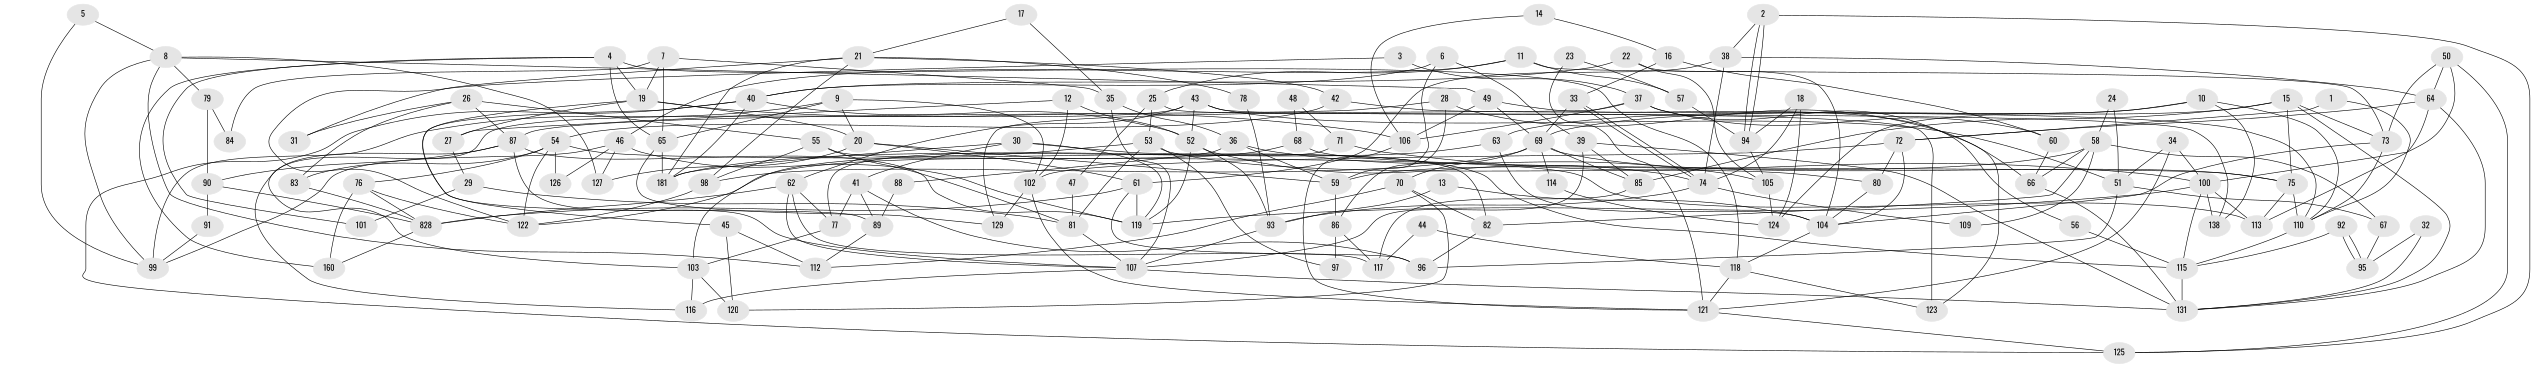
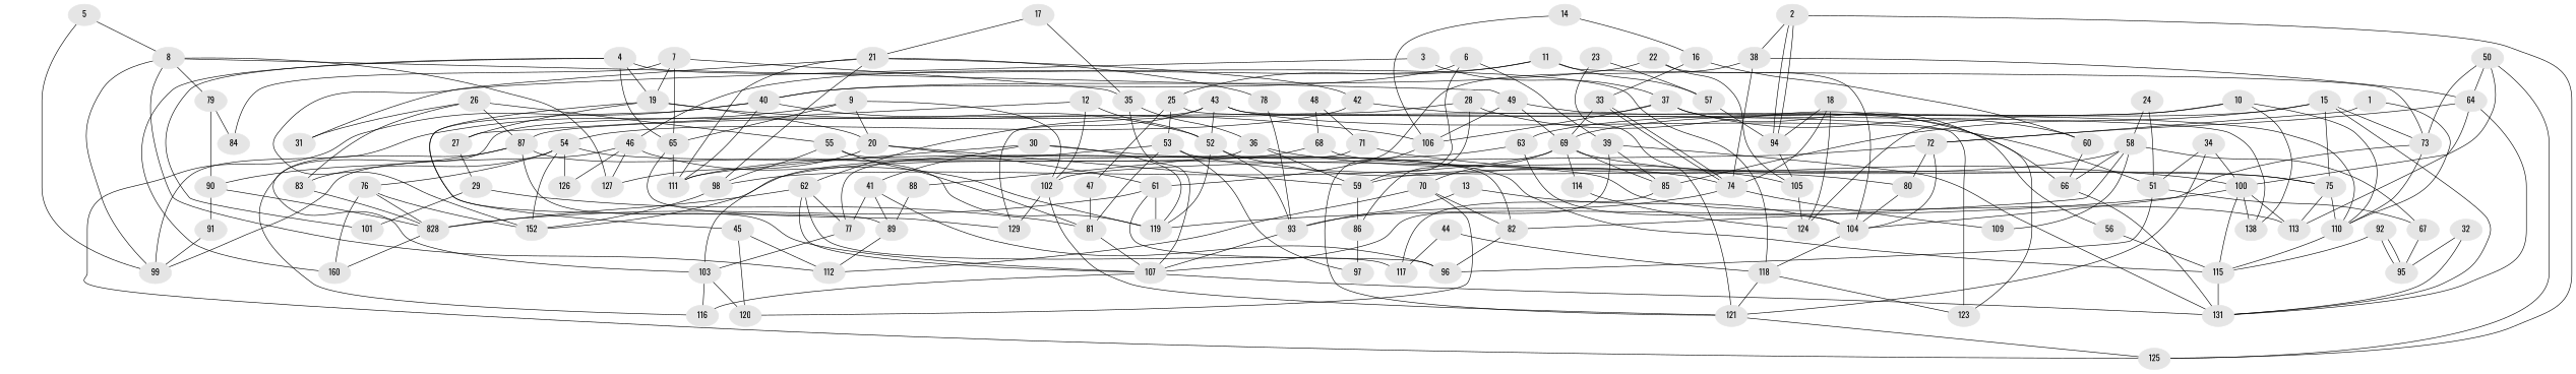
  graph {
    fontname=Oswald
    node [color=gray90 fontname=Oswald style=filled]
    edge [fontname=Oswald]
    1
    72
    110
    102
    104
    80
    115
    2
    38
    94
    125
    74
    61
    64
    105
    3
    37
-   122
+   122 [label=152]
    106
    60
    123
    129
    4
    19
    65
    101
    118
    n28 [label=160]
    20
    27
    89
-   111 [label=181]
+   111
    121
    5
    8
    99
    49
    79
    112
    127
    6
    39
    40
    59
    85
    131
    107
    52
    45
    86
    7
    35
    84
    36
    69
    56
    90
    9
    10
    63
    n61 [label=138]
    124
    11
    25
    46
    57
    73
    47
    53
    119
    126
    12
    29
    93
    13
    14
    16
    33
    15
    75
    98
    70
    114
    113
    117
    66
    17
    21
    31
    42
    78
    18
    109
    96
    n95 [label=828]
    54
    22
    23
    24
    51
    58
    67
    82
    81
    103
    97
    26
    55
    83
    87
    116
    28
    30
    41
    77
    32
    95
    34
    100
    88
    120
    76
    43
    62
    44
    48
    68
    71
    50
    91
    92
    1 -- 72
    1 -- 110
    72 -- 102
    72 -- 104
    72 -- 80
    110 -- 115
    102 -- 129
    102 -- 121
    104 -- 118
    80 -- 104
    115 -- 131
    2 -- 38
    2 -- 94
    2 -- 94
    2 -- 125
    38 -- 74
    38 -- 61
    38 -- 64
    94 -- 105
    74 -- 93
    74 -- 109
    61 -- 119
    61 -- 96
    61 -- n95
    64 -- 72
    64 -- 131
    64 -- 113
    105 -- 124
    3 -- 37
    3 -- 122
    37 -- 106
    37 -- 60
    37 -- 123
    37 -- 129
    106 -- 121
    60 -- 66
    4 -- 19
    4 -- 65
    4 -- 101
    4 -- 118
    4 -- n28
    19 -- 106
    19 -- 20
    19 -- 27
    19 -- 89
    65 -- 129
    65 -- 111
    118 -- 123
    118 -- 121
    20 -- 61
    20 -- 127
    20 -- 59
    27 -- 29
    89 -- 112
    121 -- 125
    5 -- 8
    5 -- 99
    8 -- 99
    8 -- 49
    8 -- 79
    8 -- 112
    8 -- 127
    49 -- 106
    49 -- 69
    49 -- 56
    79 -- 84
    79 -- 90
    6 -- 39
    6 -- 40
    6 -- 59
    39 -- 85
    39 -- 131
    39 -- 107
    40 -- 125
    40 -- 111
    40 -- 52
    40 -- 45
    59 -- 86
    85 -- 117
    107 -- 131
    107 -- 116
    52 -- 74
    52 -- 119
    52 -- 93
    45 -- 112
    45 -- 120
-   86 -- 117
    86 -- 97
    7 -- 19
    7 -- 65
    7 -- 35
    7 -- 84
    35 -- 107
    35 -- 36
    36 -- 105
    36 -- 59
    36 -- 88
    69 -- 85
    69 -- 75
    69 -- 98
    69 -- 70
    69 -- 114
    56 -- 115
    90 -- n95
    90 -- 91
    9 -- 102
    9 -- 65
    9 -- 20
    9 -- 99
    10 -- 110
    10 -- 63
    10 -- n61
    10 -- 124
    63 -- 104
    63 -- 111
    11 -- 25
    11 -- 46
    11 -- 57
    11 -- 73
    25 -- 123
    25 -- 47
    25 -- 53
    46 -- 99
    46 -- 127
    46 -- 119
    46 -- 126
    57 -- 94
    73 -- 110
    73 -- 104
    47 -- 81
    53 -- 80
    53 -- 81
    53 -- 103
    53 -- 97
    12 -- 102
    12 -- 27
    12 -- 52
    29 -- 101
    29 -- 81
    93 -- 107
    13 -- 104
    13 -- 93
    14 -- 106
    14 -- 16
    16 -- 60
    16 -- 33
    33 -- 74
    33 -- 74
    33 -- 69
    15 -- 85
    15 -- 131
    15 -- 69
    15 -- 73
    15 -- 75
    75 -- 110
    75 -- 113
    98 -- 122
    70 -- 112
    70 -- 82
    70 -- 120
    114 -- 124
    66 -- 131
    17 -- 35
    17 -- 21
    21 -- 111
    21 -- 98
    21 -- 31
    21 -- 42
    21 -- 78
    42 -- 110
    42 -- 54
    78 -- 93
    18 -- 94
    18 -- 74
    18 -- 124
    n95 -- n28
    54 -- 122
    54 -- 126
    54 -- 113
    54 -- 83
    54 -- 76
    22 -- 104
    22 -- 105
    22 -- 40
    23 -- 121
    23 -- 57
    24 -- 51
    24 -- 58
    51 -- 96
    51 -- 67
    58 -- 59
    58 -- 66
    58 -- 109
    58 -- 67
    58 -- 82
    67 -- 95
    82 -- 96
    81 -- 107
    103 -- 116
    103 -- 120
    26 -- 31
    26 -- 55
    26 -- 83
    26 -- 87
    55 -- 98
    55 -- 82
    55 -- 81
    83 -- n95
    87 -- 107
    87 -- 90
    87 -- 119
    87 -- 116
    28 -- 86
    28 -- 66
    28 -- 87
    30 -- 115
    30 -- 111
    30 -- 119
    30 -- 41
    41 -- 89
    41 -- 96
    41 -- 77
    77 -- 103
    32 -- 131
    32 -- 95
    34 -- 121
    34 -- 51
    34 -- 100
    100 -- 115
    100 -- n61
    100 -- 119
    100 -- 113
    88 -- 89
    76 -- 122
    76 -- n28
    76 -- n95
    43 -- 52
    43 -- n61
    43 -- 51
    43 -- 103
    43 -- 62
    62 -- 107
    62 -- 117
    62 -- n95
    62 -- 77
    44 -- 118
    44 -- 117
    48 -- 68
    48 -- 71
    68 -- 122
    68 -- 75
    71 -- 77
    71 -- 100
    50 -- 125
    50 -- 64
    50 -- 73
    50 -- 100
    91 -- 99
    92 -- 115
    92 -- 95
    92 -- 95
  }
